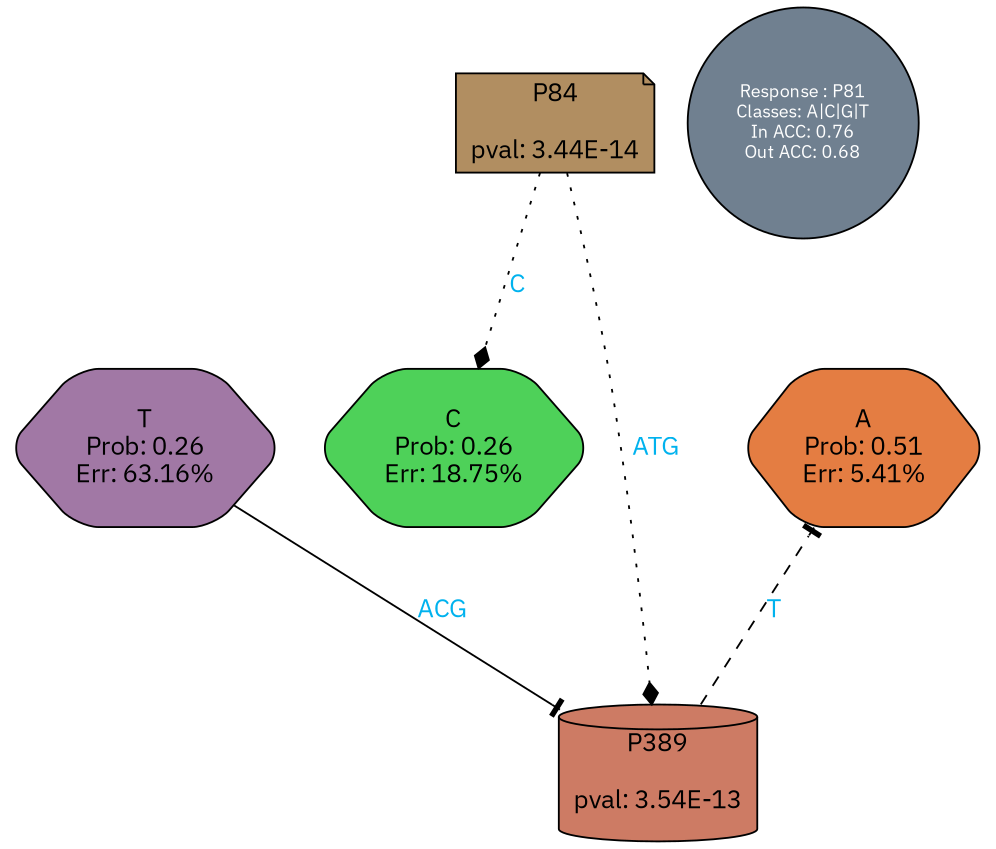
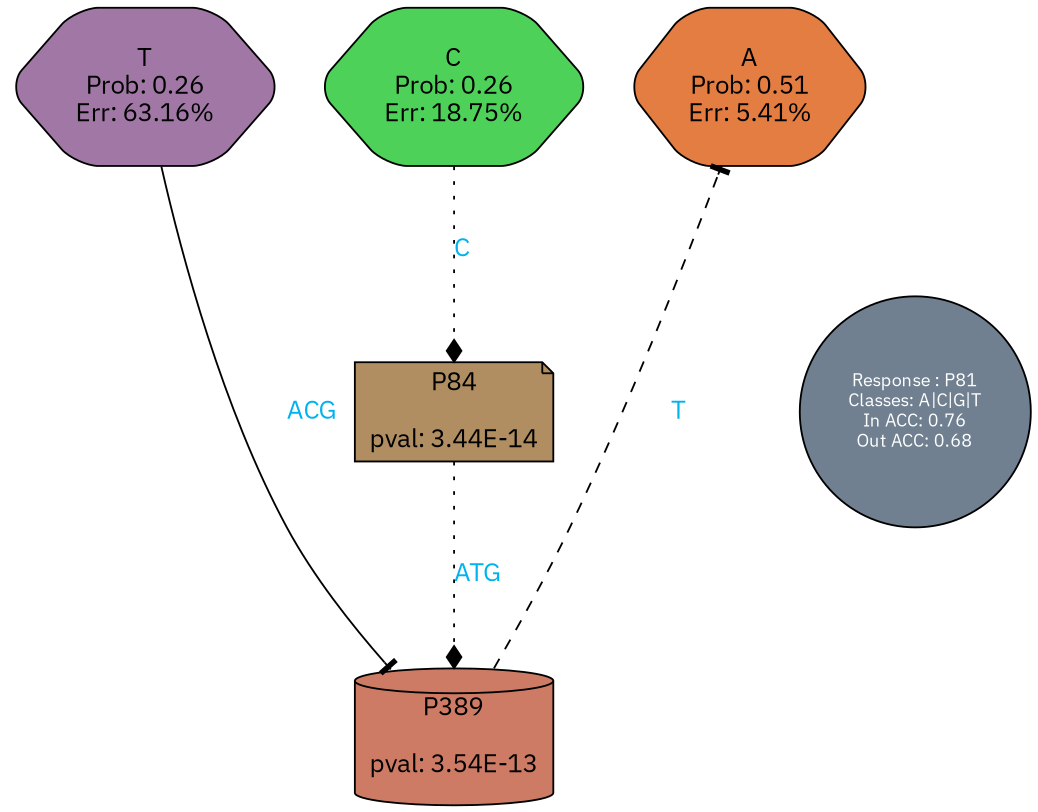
  digraph {
    fontname="IBM Plex Sans"
    ranksep=equally
    splines=polylines
    node [color=black fontname="IBM Plex Sans" shape=hexagon style="filled, rounded"]
    edge [arrowhead=tee fontcolor=deepskyblue2 fontname="IBM Plex Sans" style=dotted]
    n1 [fillcolor="#a178a5" label="T\nProb: 0.26\nErr: 63.16%"]
    n2 [fillcolor="#e47d42" label="A\nProb: 0.51\nErr: 5.41%"]
    n3 [fillcolor="#4ed159" label="C\nProb: 0.26\nErr: 18.75%"]
    n4 [align=left fillcolor=slategray fontcolor=white fontsize=10 label="Response : P81\nClasses: A|C|G|T\nIn ACC: 0.76\nOut ACC: 0.68\n" shape=circle style=filled]
    n5 [fillcolor="#b18e61" label="P84\n\npval: 3.44E-14" shape=note]
    n6 [fillcolor="#cd7b64" label="P389\n\npval: 3.54E-13" shape=cylinder]
    subgraph sub_1 {
      rank=same
      n1
      n2
      n3
    }
    subgraph sub_2 {
      rank=same
      n4
      n5
    }
    n1 -> n6 [label=ACG style=solid]
-   n5 -> n3 [arrowhead=diamond label=C]
+   n3 -> n5 [arrowhead=diamond label=C]
    n5 -> n6 [arrowhead=diamond label=ATG]
    n6 -> n2 [label=T style=dashed]
  }
